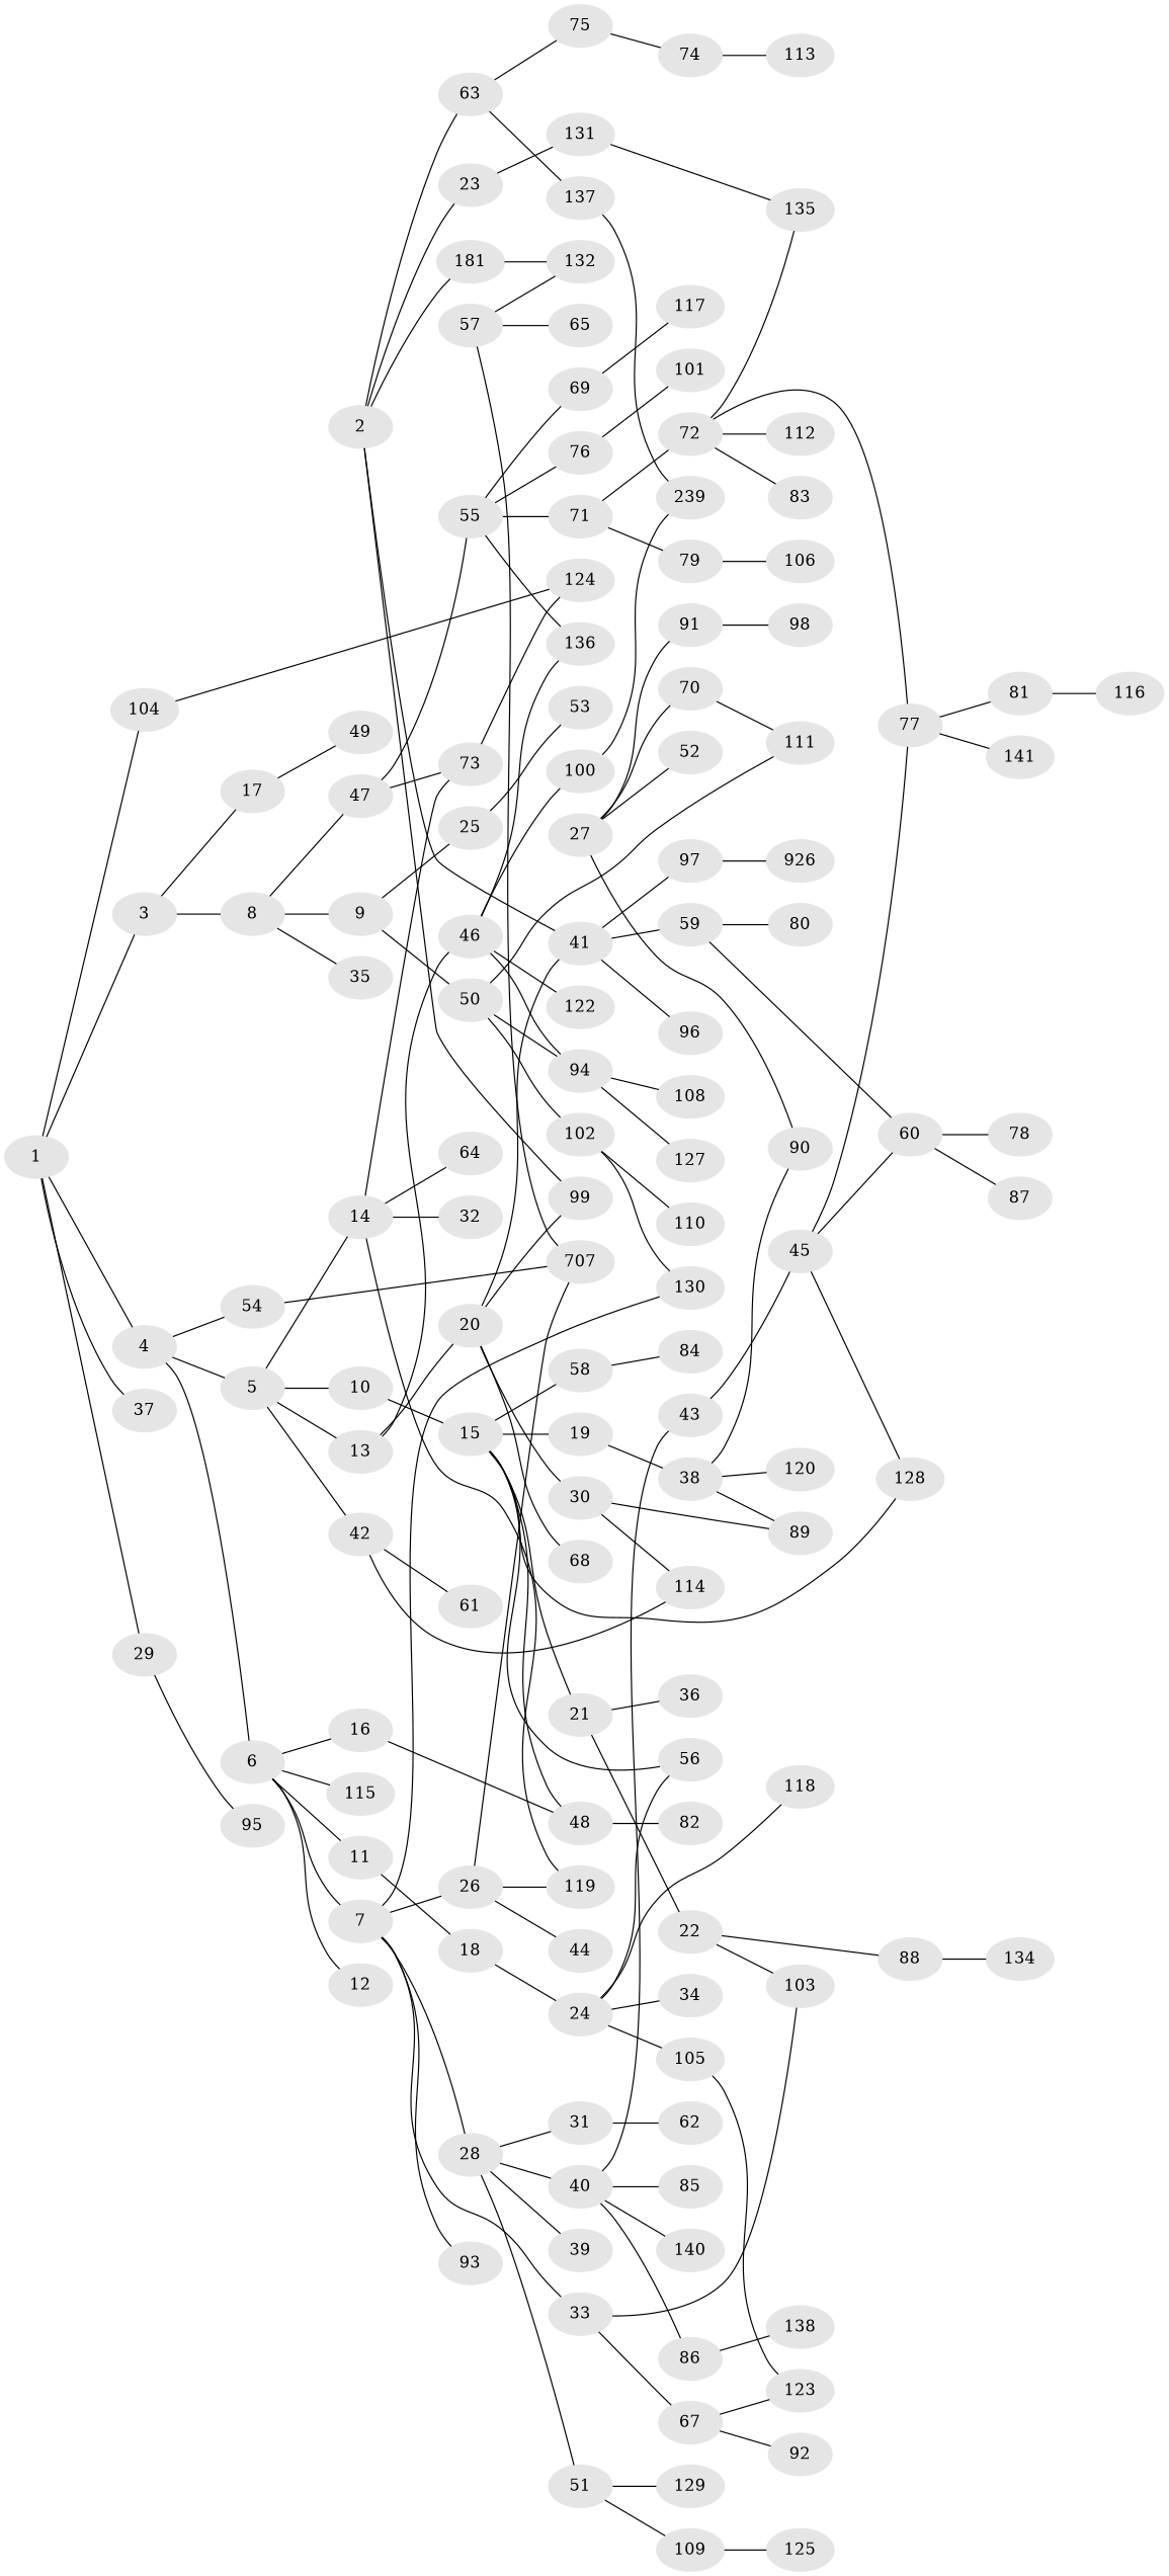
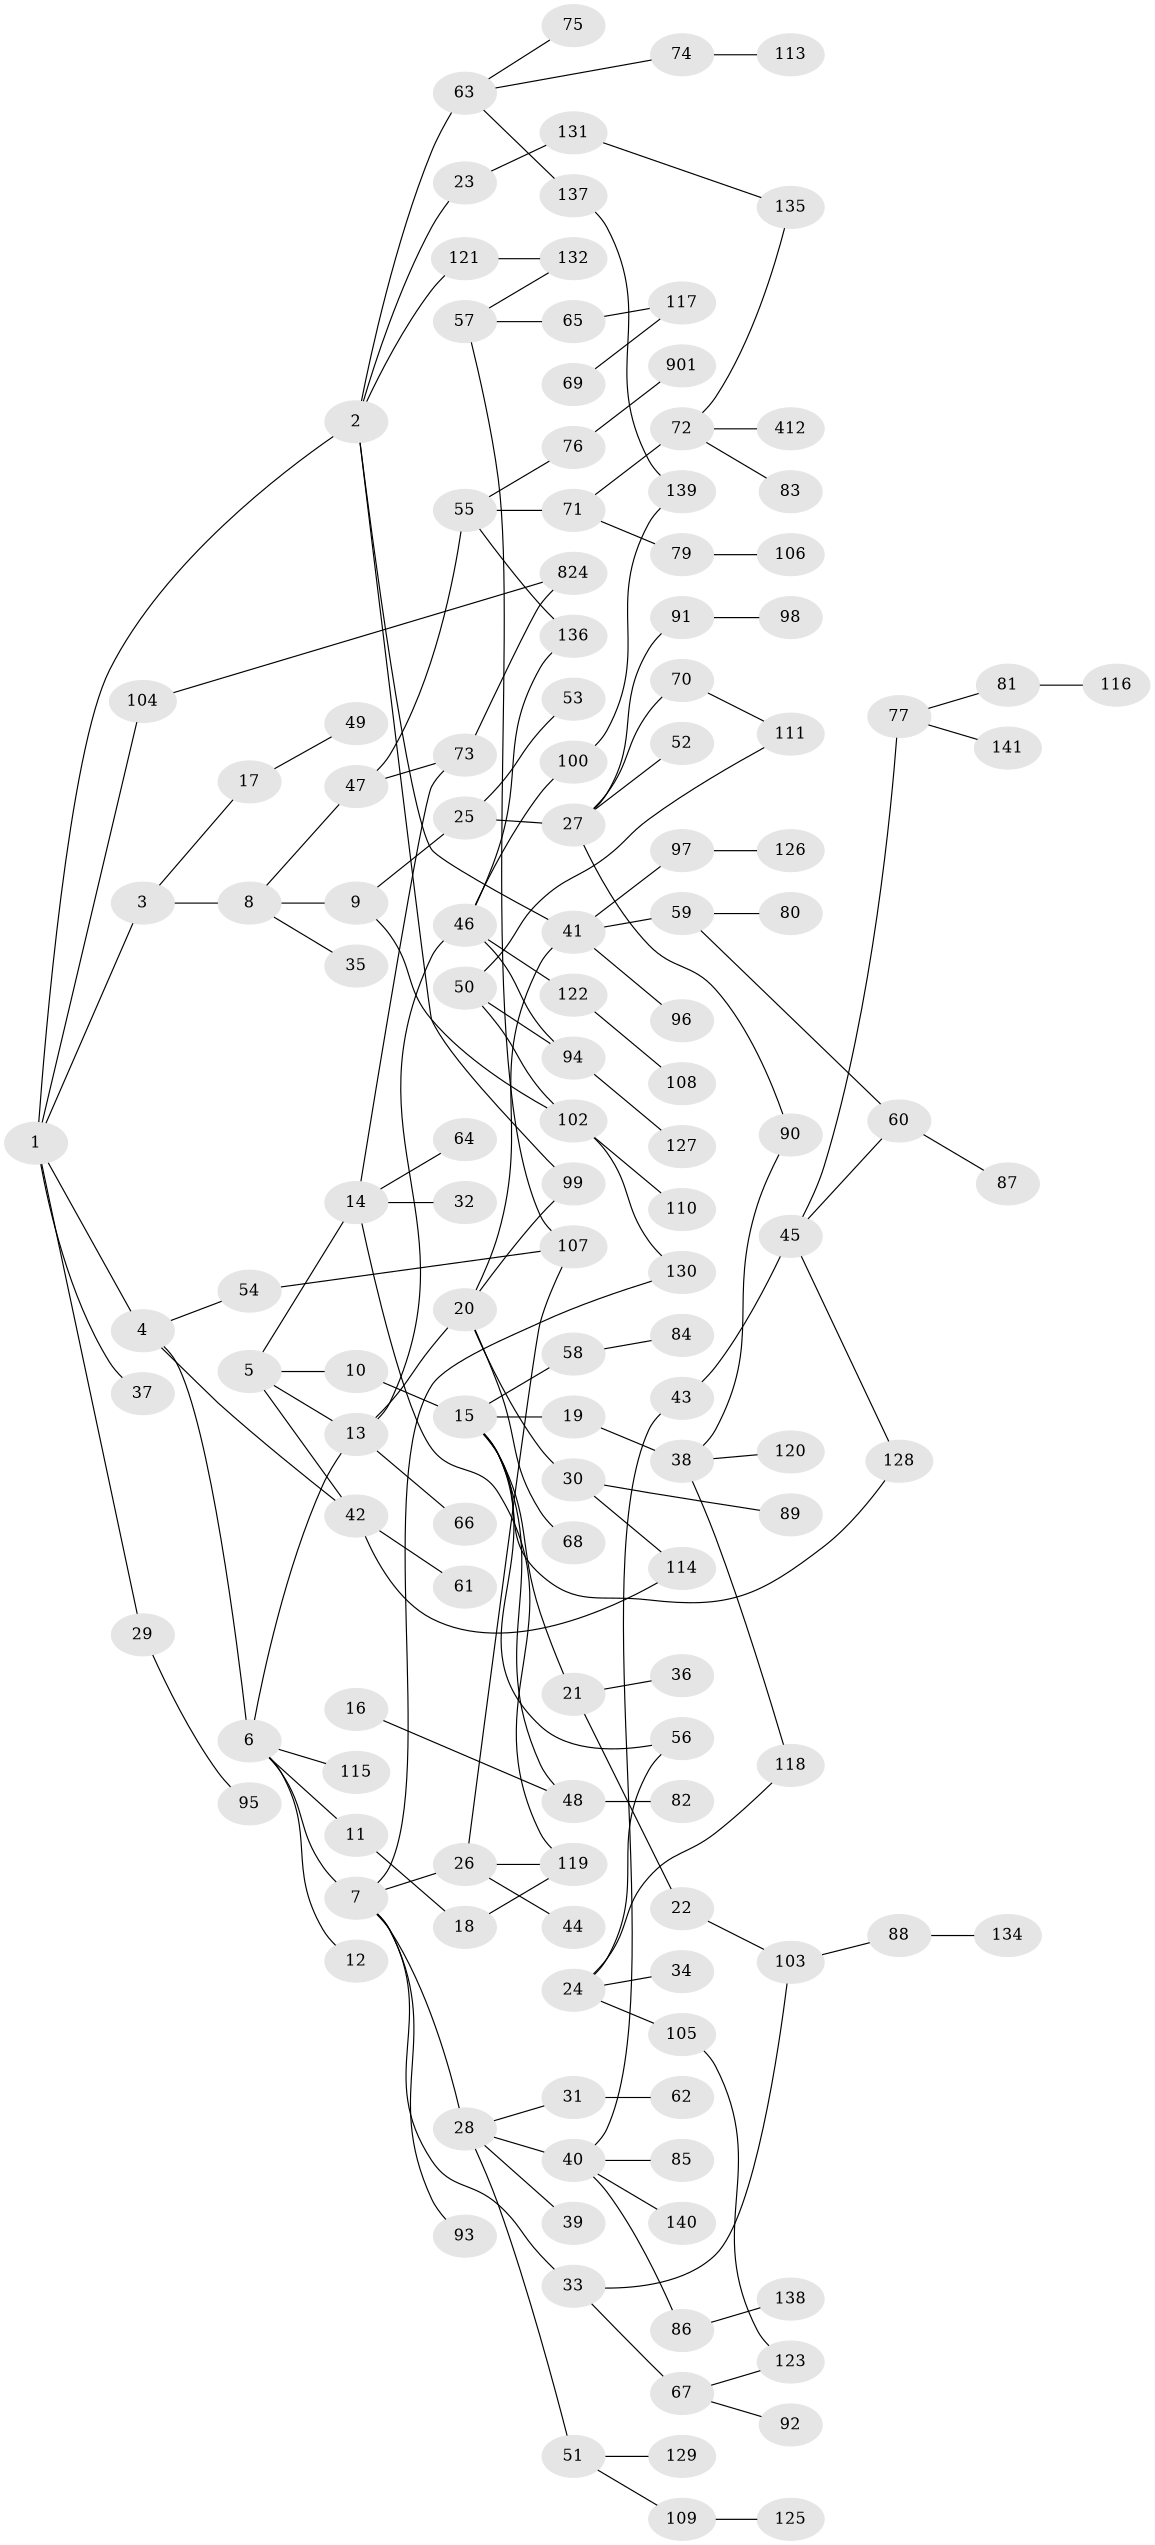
  graph {
    rankdir=LR
    node [color=gray90 style=filled]
    1
    2
    3
    4
    29
    37
    104
    23
    41
    63
    99
-   121 [label=181]
+   121
    8
    17
    5
    6
    54
    95
-   124
+   124 [label=824]
    131
    59
    96
    97
    74
    75
    137
    132
    9
    35
    47
    49
    10
    13
    14
    42
    7
    11
    12
    16
    115
-   107 [label=707]
+   107
    15
    20
    46
+   66
    32
    64
    73
    119
    114
    61
    26
    28
    33
    93
    130
    18
    48
    44
    31
    39
    40
    51
    103
    67
    25
    50
    55
    27
    53
    94
    102
    111
    19
    21
    56
    58
    128
    24
    30
    68
    100
    122
    136
    38
    22
    36
    82
    84
    34
    105
    118
    90
    120
    89
    88
    134
    135
    123
    52
    70
    91
    98
    62
    43
    85
    86
    140
    109
    129
    92
    45
    138
    60
    80
-   126 [label=926]
+   126
    77
    57
    65
-   78
    87
    81
    141
    108
    127
-   139 [label=239]
+   139
    69
    71
    76
    110
    125
    117
    72
    79
-   101
+   101 [label=901]
    113
    83
-   112
+   112 [label=412]
    106
    116
+   1 -- 2
    1 -- 3
    1 -- 4
    1 -- 29
    1 -- 37
    1 -- 104
    2 -- 23
    2 -- 41
    2 -- 63
    2 -- 99
    2 -- 121
    3 -- 8
    3 -- 17
-   4 -- 5
+   4 -- 42
    4 -- 6
    4 -- 54
    29 -- 95
    104 -- 124
    23 -- 131
    41 -- 59
    41 -- 96
    41 -- 97
-   75 -- 74
+   63 -- 74
    63 -- 75
    63 -- 137
    121 -- 132
    8 -- 9
    8 -- 35
    8 -- 47
    17 -- 49
    5 -- 10
    5 -- 13
    5 -- 14
    5 -- 42
    6 -- 7
    6 -- 11
    6 -- 12
-   6 -- 16
+   6 -- 13
    6 -- 115
    54 -- 107
    131 -- 135
    59 -- 60
    59 -- 80
    97 -- 126
    74 -- 113
    137 -- 139
    9 -- 25
-   9 -- 50
+   9 -- 102
    47 -- 73
    47 -- 55
    10 -- 15
    13 -- 20
    13 -- 46
+   13 -- 66
    14 -- 32
    14 -- 64
    14 -- 73
    14 -- 119
    42 -- 114
    42 -- 61
    7 -- 26
    7 -- 28
    7 -- 33
    7 -- 93
    7 -- 130
    11 -- 18
    16 -- 48
    15 -- 48
    15 -- 19
    15 -- 21
    15 -- 56
    15 -- 58
    15 -- 128
    20 -- 41
    20 -- 99
    20 -- 30
    20 -- 68
    46 -- 94
    46 -- 100
    46 -- 122
    46 -- 136
    73 -- 124
    26 -- 107
    26 -- 119
    26 -- 44
    28 -- 31
    28 -- 39
    28 -- 40
    28 -- 51
    33 -- 103
    33 -- 67
-   18 -- 24
+   18 -- 119
    48 -- 82
    31 -- 62
    40 -- 43
    40 -- 85
    40 -- 86
    40 -- 140
    51 -- 109
    51 -- 129
    67 -- 123
    67 -- 92
+   25 -- 27
    25 -- 53
    50 -- 94
    50 -- 102
    50 -- 111
    55 -- 136
-   55 -- 69
    55 -- 71
    55 -- 76
    27 -- 90
    27 -- 52
    27 -- 70
    27 -- 91
-   94 -- 108
+   122 -- 108
    94 -- 127
    102 -- 130
    102 -- 110
    19 -- 38
    21 -- 22
    21 -- 36
    58 -- 84
    24 -- 56
    24 -- 34
    24 -- 105
    24 -- 118
    30 -- 114
    30 -- 89
    100 -- 139
-   38 -- 89
+   38 -- 118
    38 -- 90
    38 -- 120
    22 -- 103
-   22 -- 88
+   103 -- 88
    105 -- 123
    88 -- 134
    70 -- 111
    91 -- 98
    43 -- 45
    86 -- 138
    109 -- 125
    45 -- 128
    45 -- 60
    45 -- 77
-   60 -- 78
    60 -- 87
    77 -- 81
    77 -- 141
    57 -- 132
    57 -- 107
    57 -- 65
+   65 -- 117
    81 -- 116
    69 -- 117
    71 -- 72
    71 -- 79
    76 -- 101
    72 -- 135
-   72 -- 77
    72 -- 83
    72 -- 112
    79 -- 106
  }
